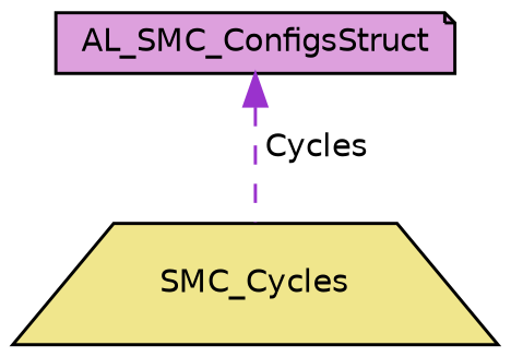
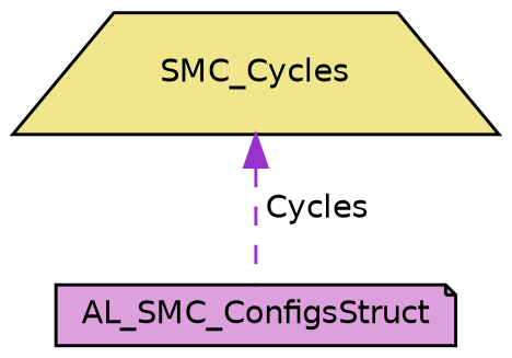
  digraph {
    node [color=black fontname=Helvetica fontsize=10 style=filled]
    n1 [fillcolor=plum fontcolor=black height=0.2 label=AL_SMC_ConfigsStruct shape=note width=0.4]
    n2 [fillcolor=khaki height=0.2 label=SMC_Cycles shape=trapezium width=0.4]
-   n1 -> n2 [color=darkorchid3 dir=back fontname=Helvetica fontsize=10 label=" Cycles" labelfontname=Helvetica labelfontsize=10 style=dashed]
+   n2 -> n1 [color=darkorchid3 dir=back fontname=Helvetica fontsize=10 label=" Cycles" labelfontname=Helvetica labelfontsize=10 style=dashed]
  }
